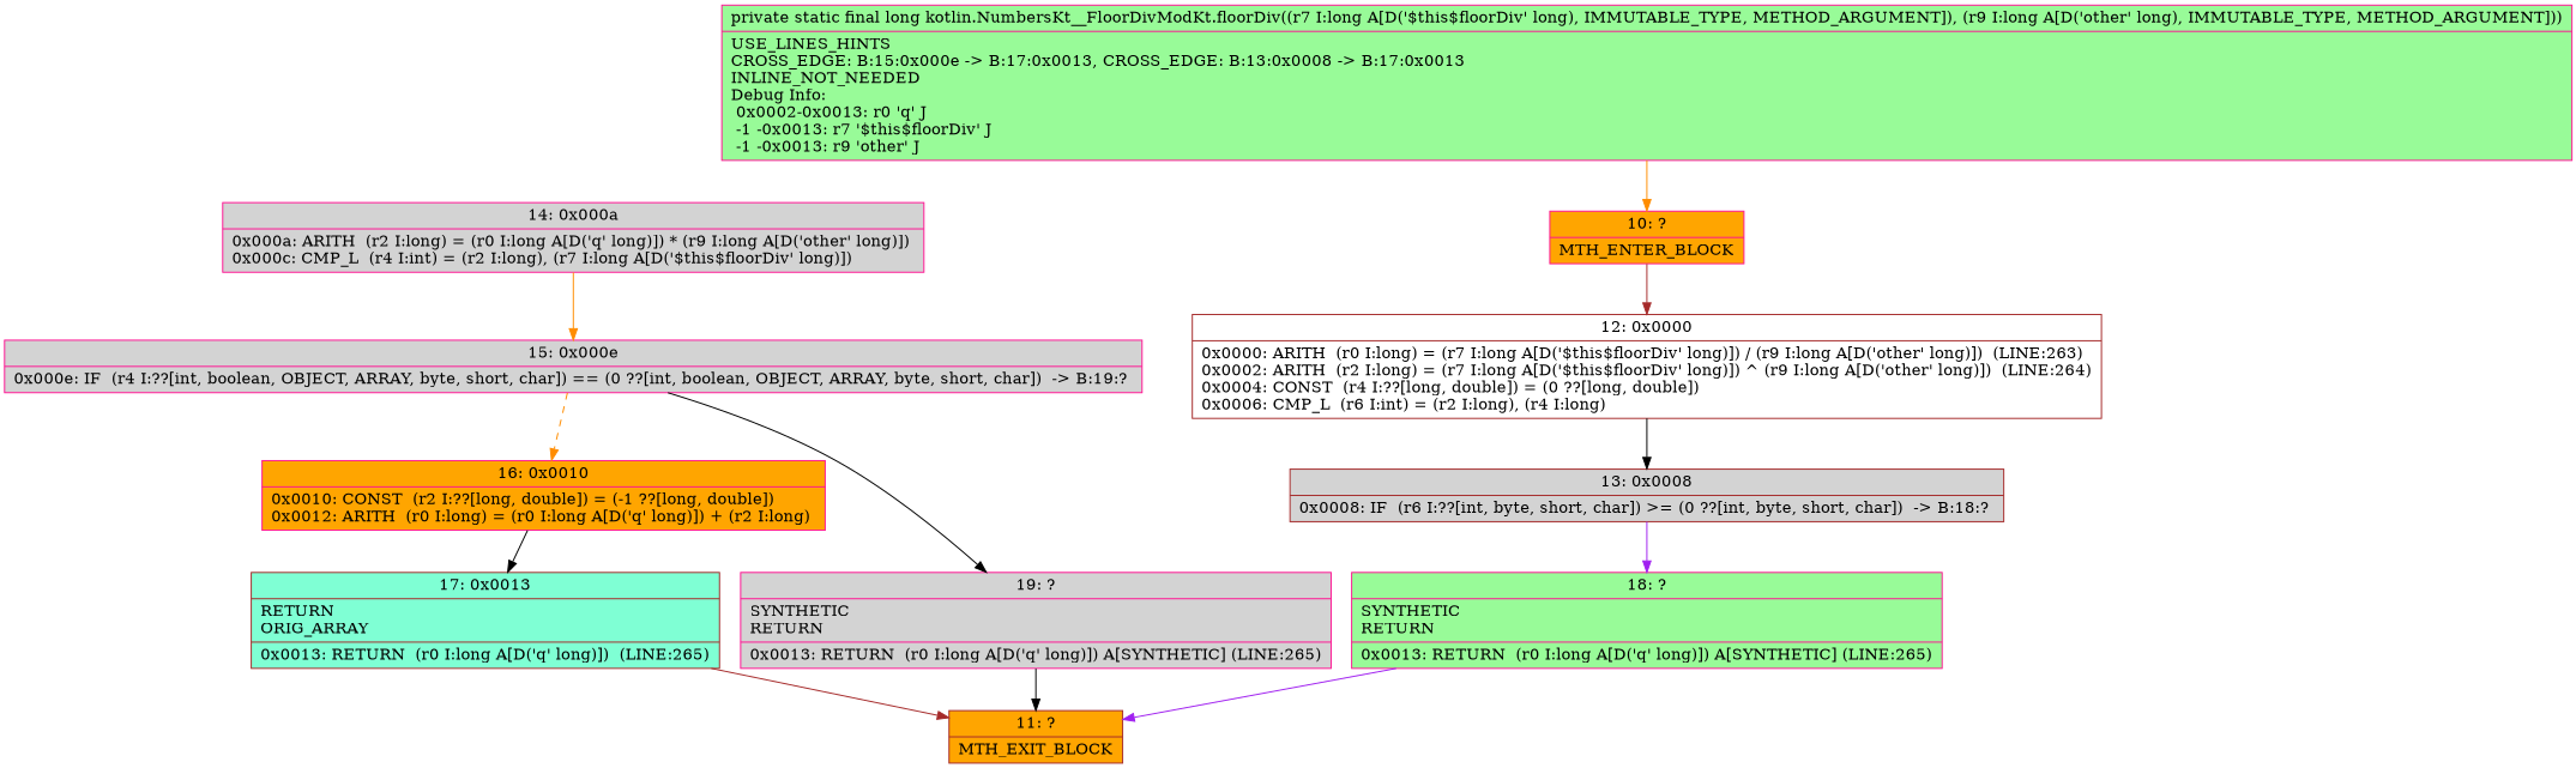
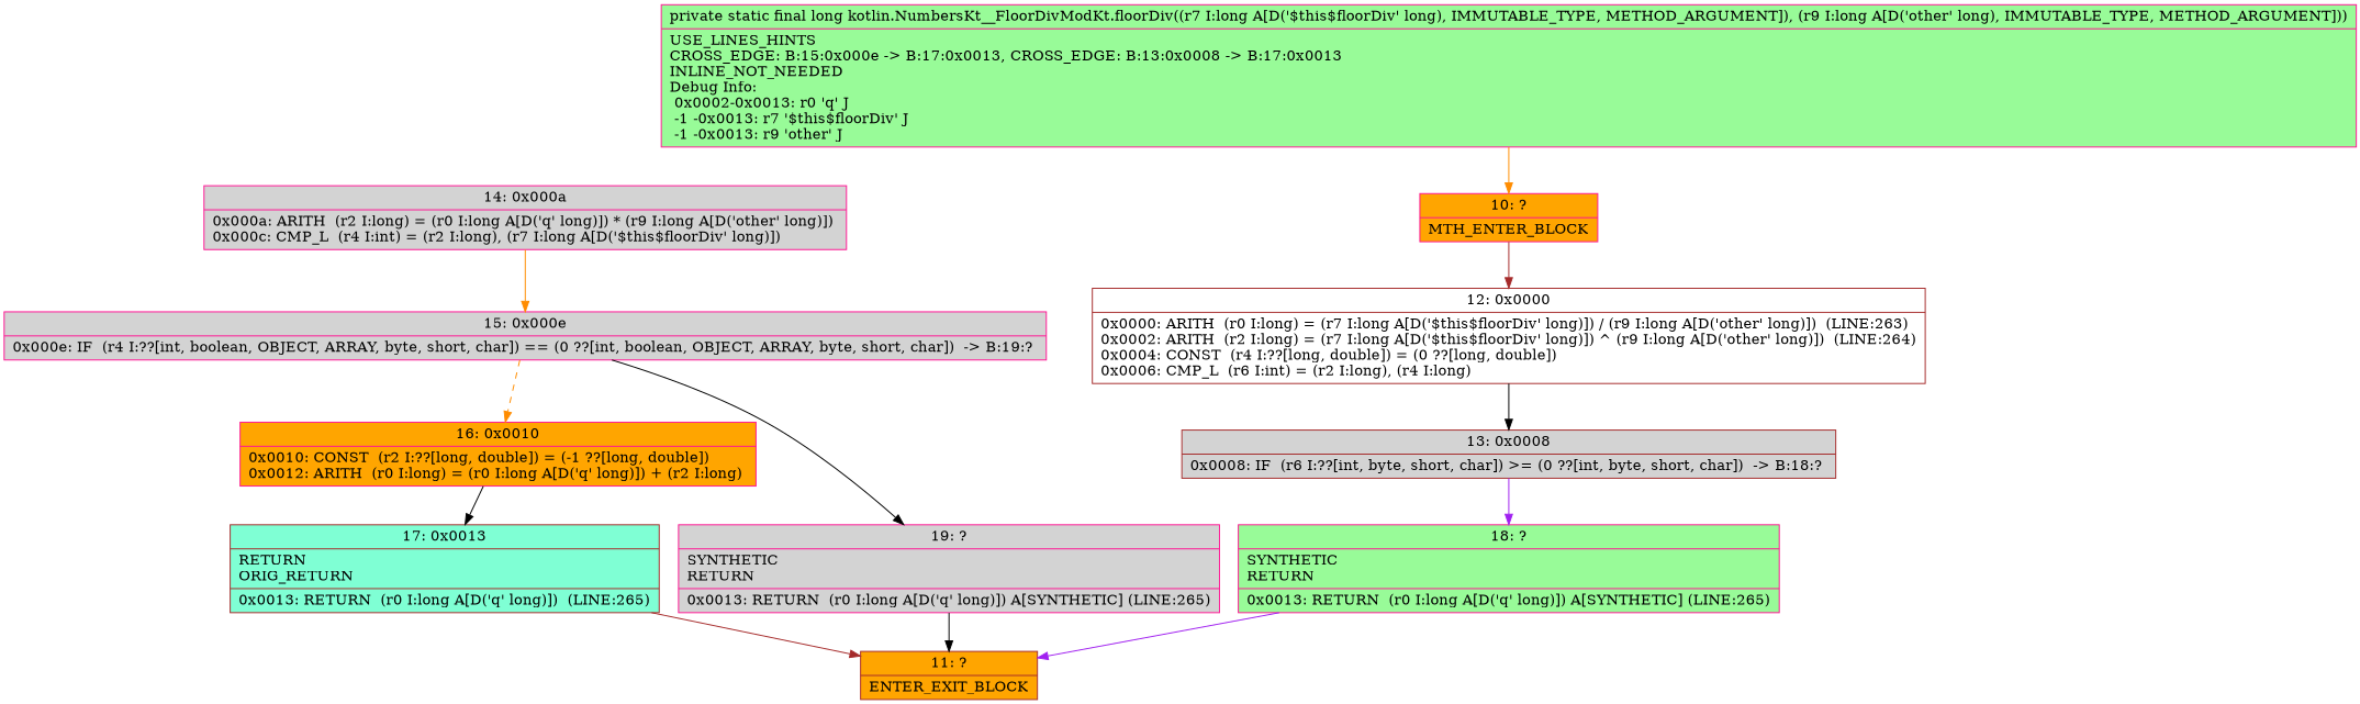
  digraph {
    node [color=deeppink fillcolor=lightgrey shape=record style=filled]
    edge [color=black]
    n1 [fillcolor=orange label="{10\:\ ?|MTH_ENTER_BLOCK\l}"]
    n2 [color=brown fillcolor=white label="{12\:\ 0x0000|0x0000: ARITH  (r0 I:long) = (r7 I:long A[D('$this$floorDiv' long)]) \/ (r9 I:long A[D('other' long)])  (LINE:263)\l0x0002: ARITH  (r2 I:long) = (r7 I:long A[D('$this$floorDiv' long)]) ^ (r9 I:long A[D('other' long)])  (LINE:264)\l0x0004: CONST  (r4 I:??[long, double]) = (0 ??[long, double]) \l0x0006: CMP_L  (r6 I:int) = (r2 I:long), (r4 I:long) \l}"]
    n3 [color=brown label="{13\:\ 0x0008|0x0008: IF  (r6 I:??[int, byte, short, char]) \>= (0 ??[int, byte, short, char])  \-\> B:18:? \l}"]
    n4 [fillcolor=palegreen label="{18\:\ ?|SYNTHETIC\lRETURN\l|0x0013: RETURN  (r0 I:long A[D('q' long)]) A[SYNTHETIC] (LINE:265)\l}"]
    n5 [label="{14\:\ 0x000a|0x000a: ARITH  (r2 I:long) = (r0 I:long A[D('q' long)]) * (r9 I:long A[D('other' long)]) \l0x000c: CMP_L  (r4 I:int) = (r2 I:long), (r7 I:long A[D('$this$floorDiv' long)]) \l}"]
    n6 [label="{15\:\ 0x000e|0x000e: IF  (r4 I:??[int, boolean, OBJECT, ARRAY, byte, short, char]) == (0 ??[int, boolean, OBJECT, ARRAY, byte, short, char])  \-\> B:19:? \l}"]
-   n7 [color=brown fillcolor=orange label="{11\:\ ?|MTH_EXIT_BLOCK\l}"]
+   n7 [color=brown fillcolor=orange label="{11\:\ ?|ENTER_EXIT_BLOCK\l}"]
    n8 [fillcolor=orange label="{16\:\ 0x0010|0x0010: CONST  (r2 I:??[long, double]) = (\-1 ??[long, double]) \l0x0012: ARITH  (r0 I:long) = (r0 I:long A[D('q' long)]) + (r2 I:long) \l}"]
    n9 [label="{19\:\ ?|SYNTHETIC\lRETURN\l|0x0013: RETURN  (r0 I:long A[D('q' long)]) A[SYNTHETIC] (LINE:265)\l}"]
-   n10 [color=brown fillcolor=aquamarine label="{17\:\ 0x0013|RETURN\lORIG_ARRAY\l|0x0013: RETURN  (r0 I:long A[D('q' long)])  (LINE:265)\l}"]
+   n10 [color=brown fillcolor=aquamarine label="{17\:\ 0x0013|RETURN\lORIG_RETURN\l|0x0013: RETURN  (r0 I:long A[D('q' long)])  (LINE:265)\l}"]
    n11 [fillcolor=palegreen label="{private static final long kotlin.NumbersKt__FloorDivModKt.floorDiv((r7 I:long A[D('$this$floorDiv' long), IMMUTABLE_TYPE, METHOD_ARGUMENT]), (r9 I:long A[D('other' long), IMMUTABLE_TYPE, METHOD_ARGUMENT]))  | USE_LINES_HINTS\lCROSS_EDGE: B:15:0x000e \-\> B:17:0x0013, CROSS_EDGE: B:13:0x0008 \-\> B:17:0x0013\lINLINE_NOT_NEEDED\lDebug Info:\l  0x0002\-0x0013: r0 'q' J\l  \-1 \-0x0013: r7 '$this$floorDiv' J\l  \-1 \-0x0013: r9 'other' J\l}"]
    n1 -> n2 [color=brown]
    n2 -> n3
    n3 -> n4 [color=purple]
    n4 -> n7 [color=purple]
    n5 -> n6 [color=darkorange]
    n6 -> n8 [color=darkorange style=dashed]
    n6 -> n9
    n8 -> n10
    n9 -> n7
    n10 -> n7 [color=brown]
    n11 -> n1 [color=darkorange]
  }
